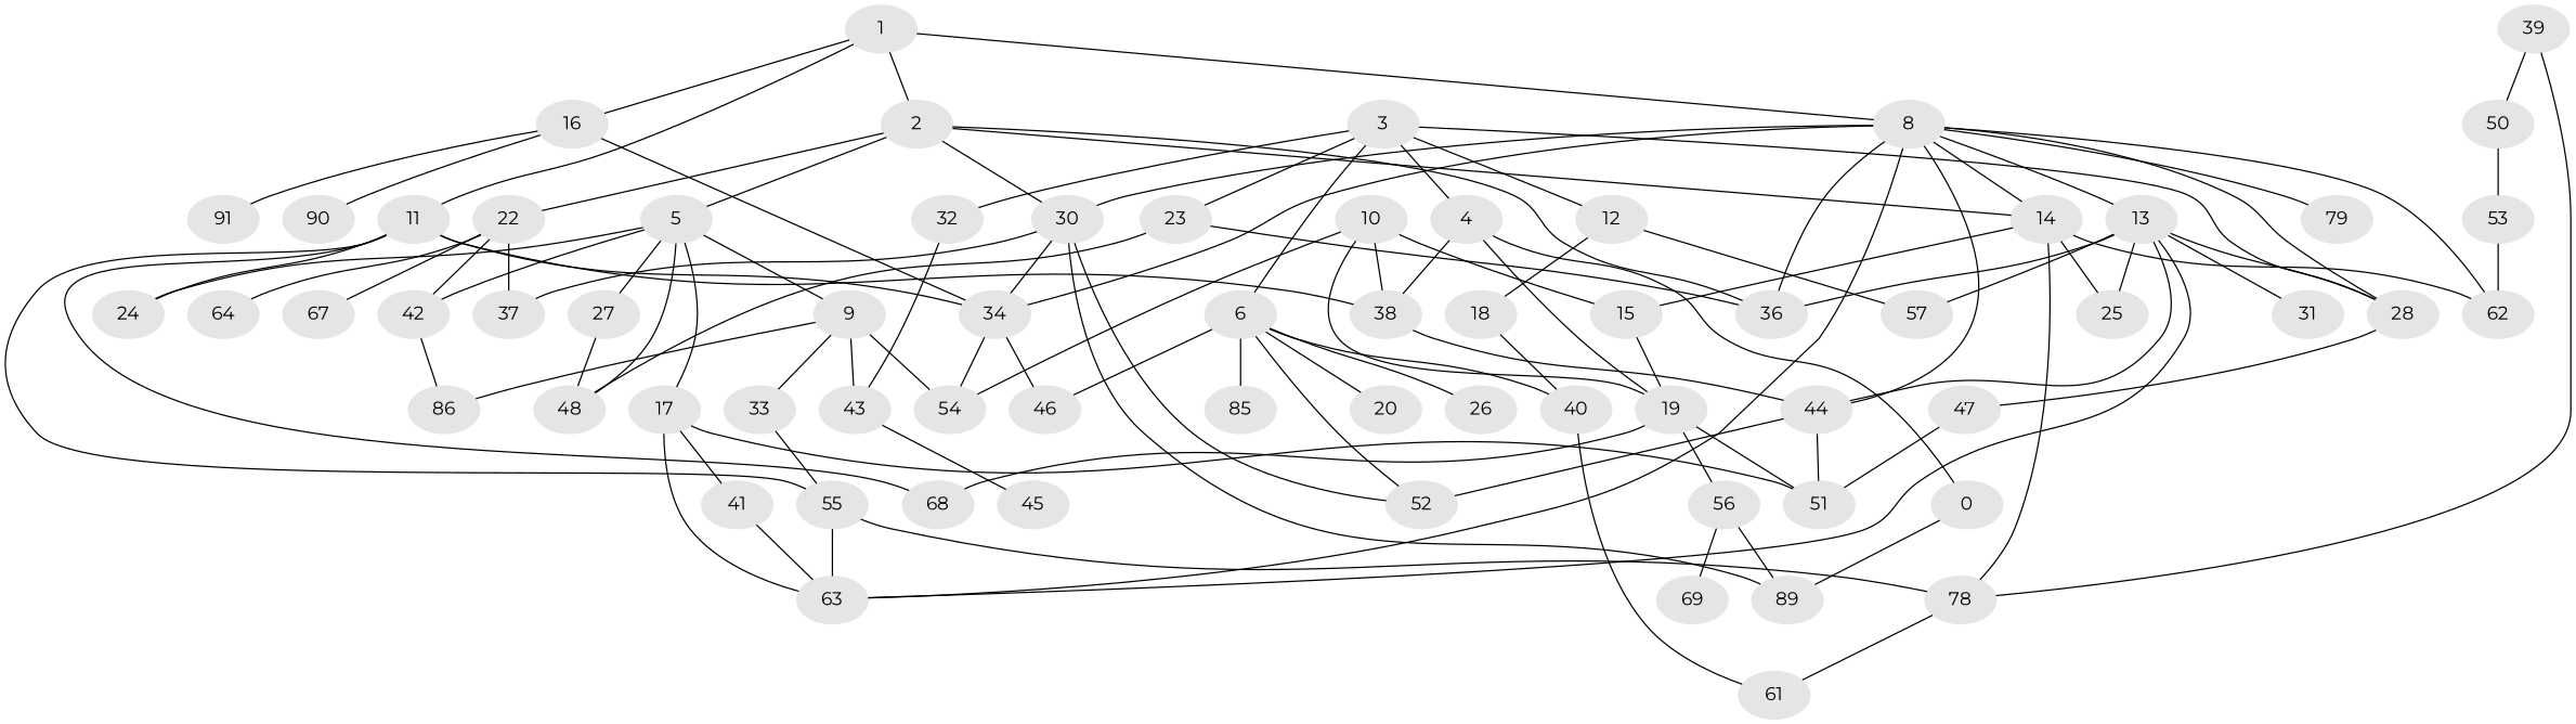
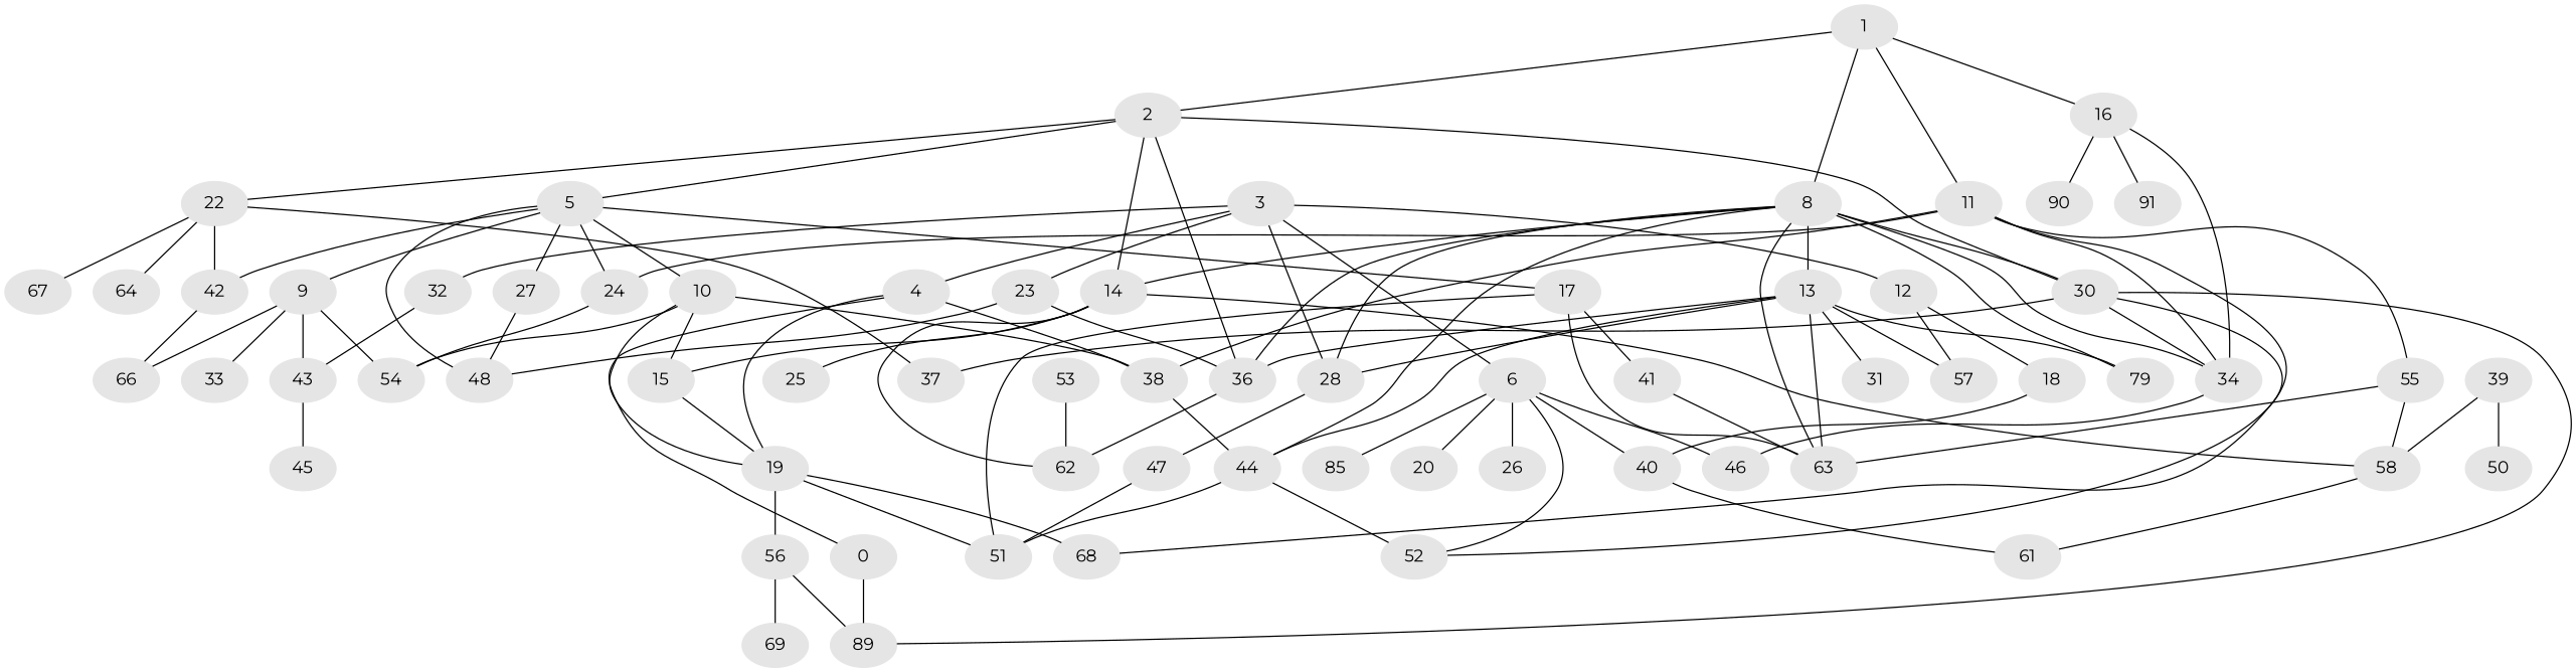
  graph {
    fontname=Montserrat
    node [color=gray90 fontname=Montserrat style=filled]
    edge [fontname=Montserrat weight=1.0]
    1
    2
    8
    11
    16
    5
    14
    22
    30
    36
    3
    4
    6
    12
    23
    28
    32
    13
    n19 [label=79]
    34
    44
    62
    63
    38
    24
    68
    55
    n28 [label=91]
    n29 [label=90]
    9
    10
    17
    27
    42
    48
    15
    25
-   58 [label=78]
+   58
    37
    64
    67
    52
    n43 [label=89]
    n44 [label=0]
    19
    20
    26
    40
    46
    n50 [label=85]
    18
    57
    47
    43
    33
    54
-   66 [label=86]
+   66
    41
    51
    61
    31
    45
    56
    69
    39
    50
    53
    1 -- 2
    1 -- 8
    1 -- 11
    1 -- 16
    2 -- 5
    2 -- 14
    2 -- 22
    2 -- 30
    2 -- 36
    8 -- 14
    8 -- 30 [weight=2.0]
    8 -- 36
    8 -- 28
    8 -- 13
    8 -- n19
    8 -- 34
    8 -- 44
-   8 -- 62
+   36 -- 62
    8 -- 63
    11 -- 34
    11 -- 38
    11 -- 24
    11 -- 68
    11 -- 55
    16 -- 34
    16 -- n28
    16 -- n29
    5 -- 24
    5 -- 9
+   5 -- 10
    5 -- 17
    5 -- 27
    5 -- 42
    5 -- 48
    14 -- 62
    14 -- 15
    14 -- 25
    14 -- 58
    22 -- 42
    22 -- 37
    22 -- 64
    22 -- 67
    30 -- 34
    30 -- 37
    30 -- 52
    30 -- n43
    3 -- 4
    3 -- 6
    3 -- 12
    3 -- 23
    3 -- 28
    3 -- 32
    4 -- 38
    4 -- n44
    4 -- 19
    6 -- 52
    6 -- 20
    6 -- 26
    6 -- 40
    6 -- 46
    6 -- n50
    12 -- 18
    12 -- 57
    23 -- 36
    23 -- 48
    28 -- 47
    32 -- 43
    13 -- 36
    13 -- 28
-   13 -- 25
+   13 -- n19
    13 -- 44
    13 -- 63
    13 -- 57
    13 -- 31
    34 -- 46
-   34 -- 54
+   24 -- 54
    44 -- 52 [weight=2.0]
    44 -- 51
    38 -- 44
    55 -- 63
    55 -- 58
    9 -- 43
    9 -- 33
    9 -- 54
    9 -- 66
    10 -- 38
    10 -- 15
    10 -- 19
    10 -- 54
    17 -- 63
    17 -- 41
    17 -- 51
    27 -- 48
    42 -- 66
    15 -- 19
    58 -- 61
    n44 -- n43
    19 -- 68 [weight=2.0]
    19 -- 51
    19 -- 56
    40 -- 61
    18 -- 40
    47 -- 51
    43 -- 45
-   33 -- 55
    41 -- 63
    56 -- n43
    56 -- 69
    39 -- 58
    39 -- 50
-   50 -- 53
    53 -- 62
  }
